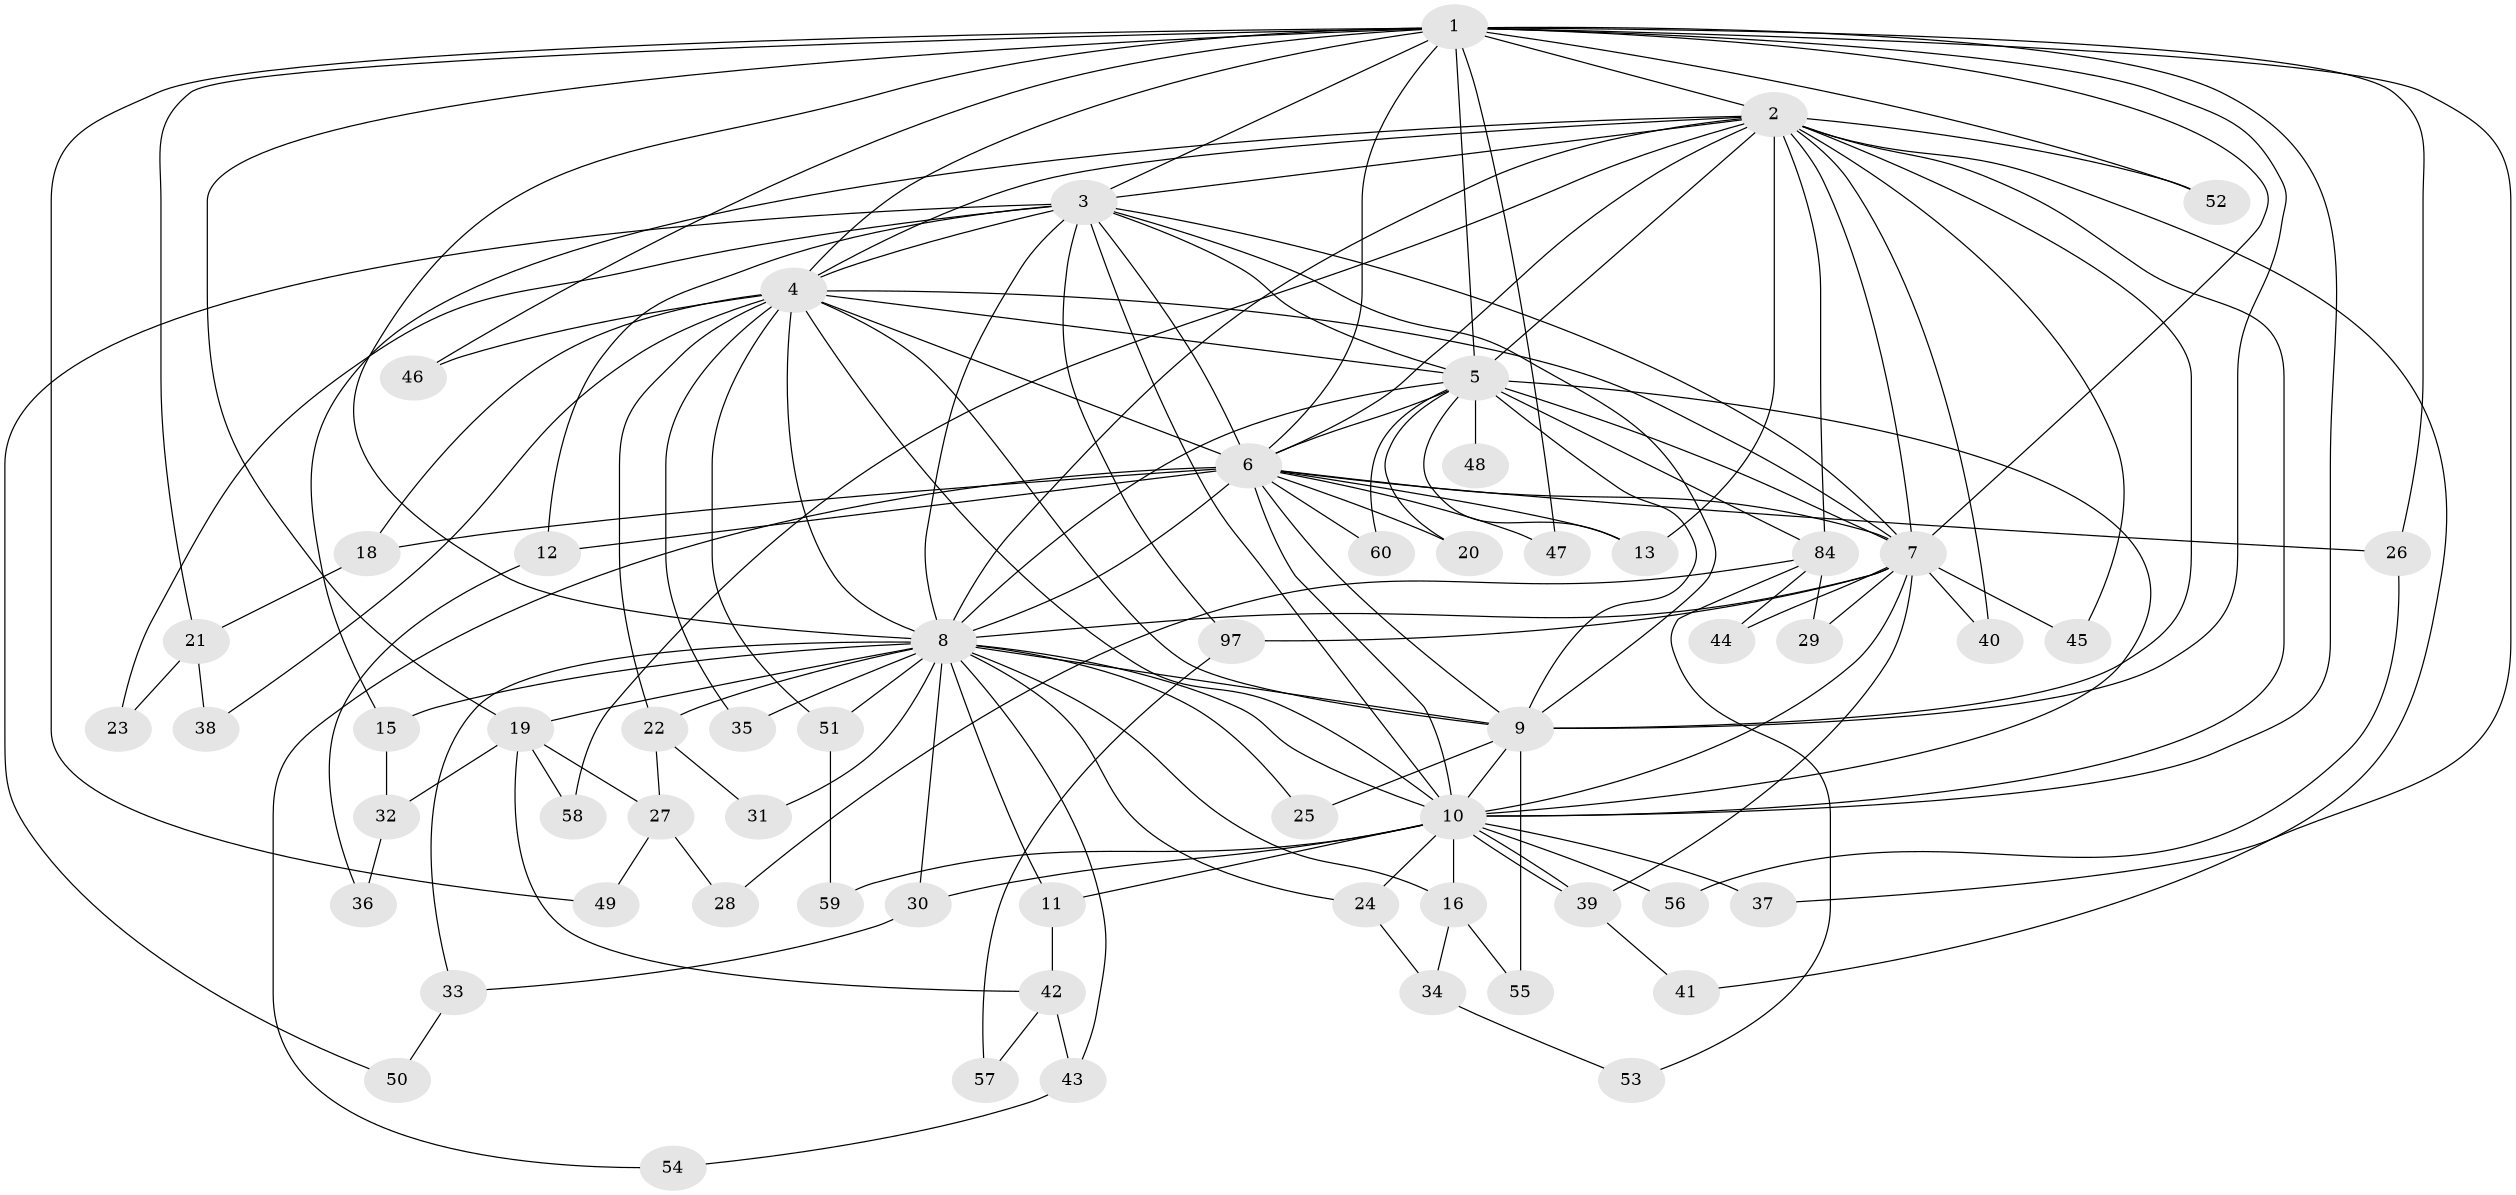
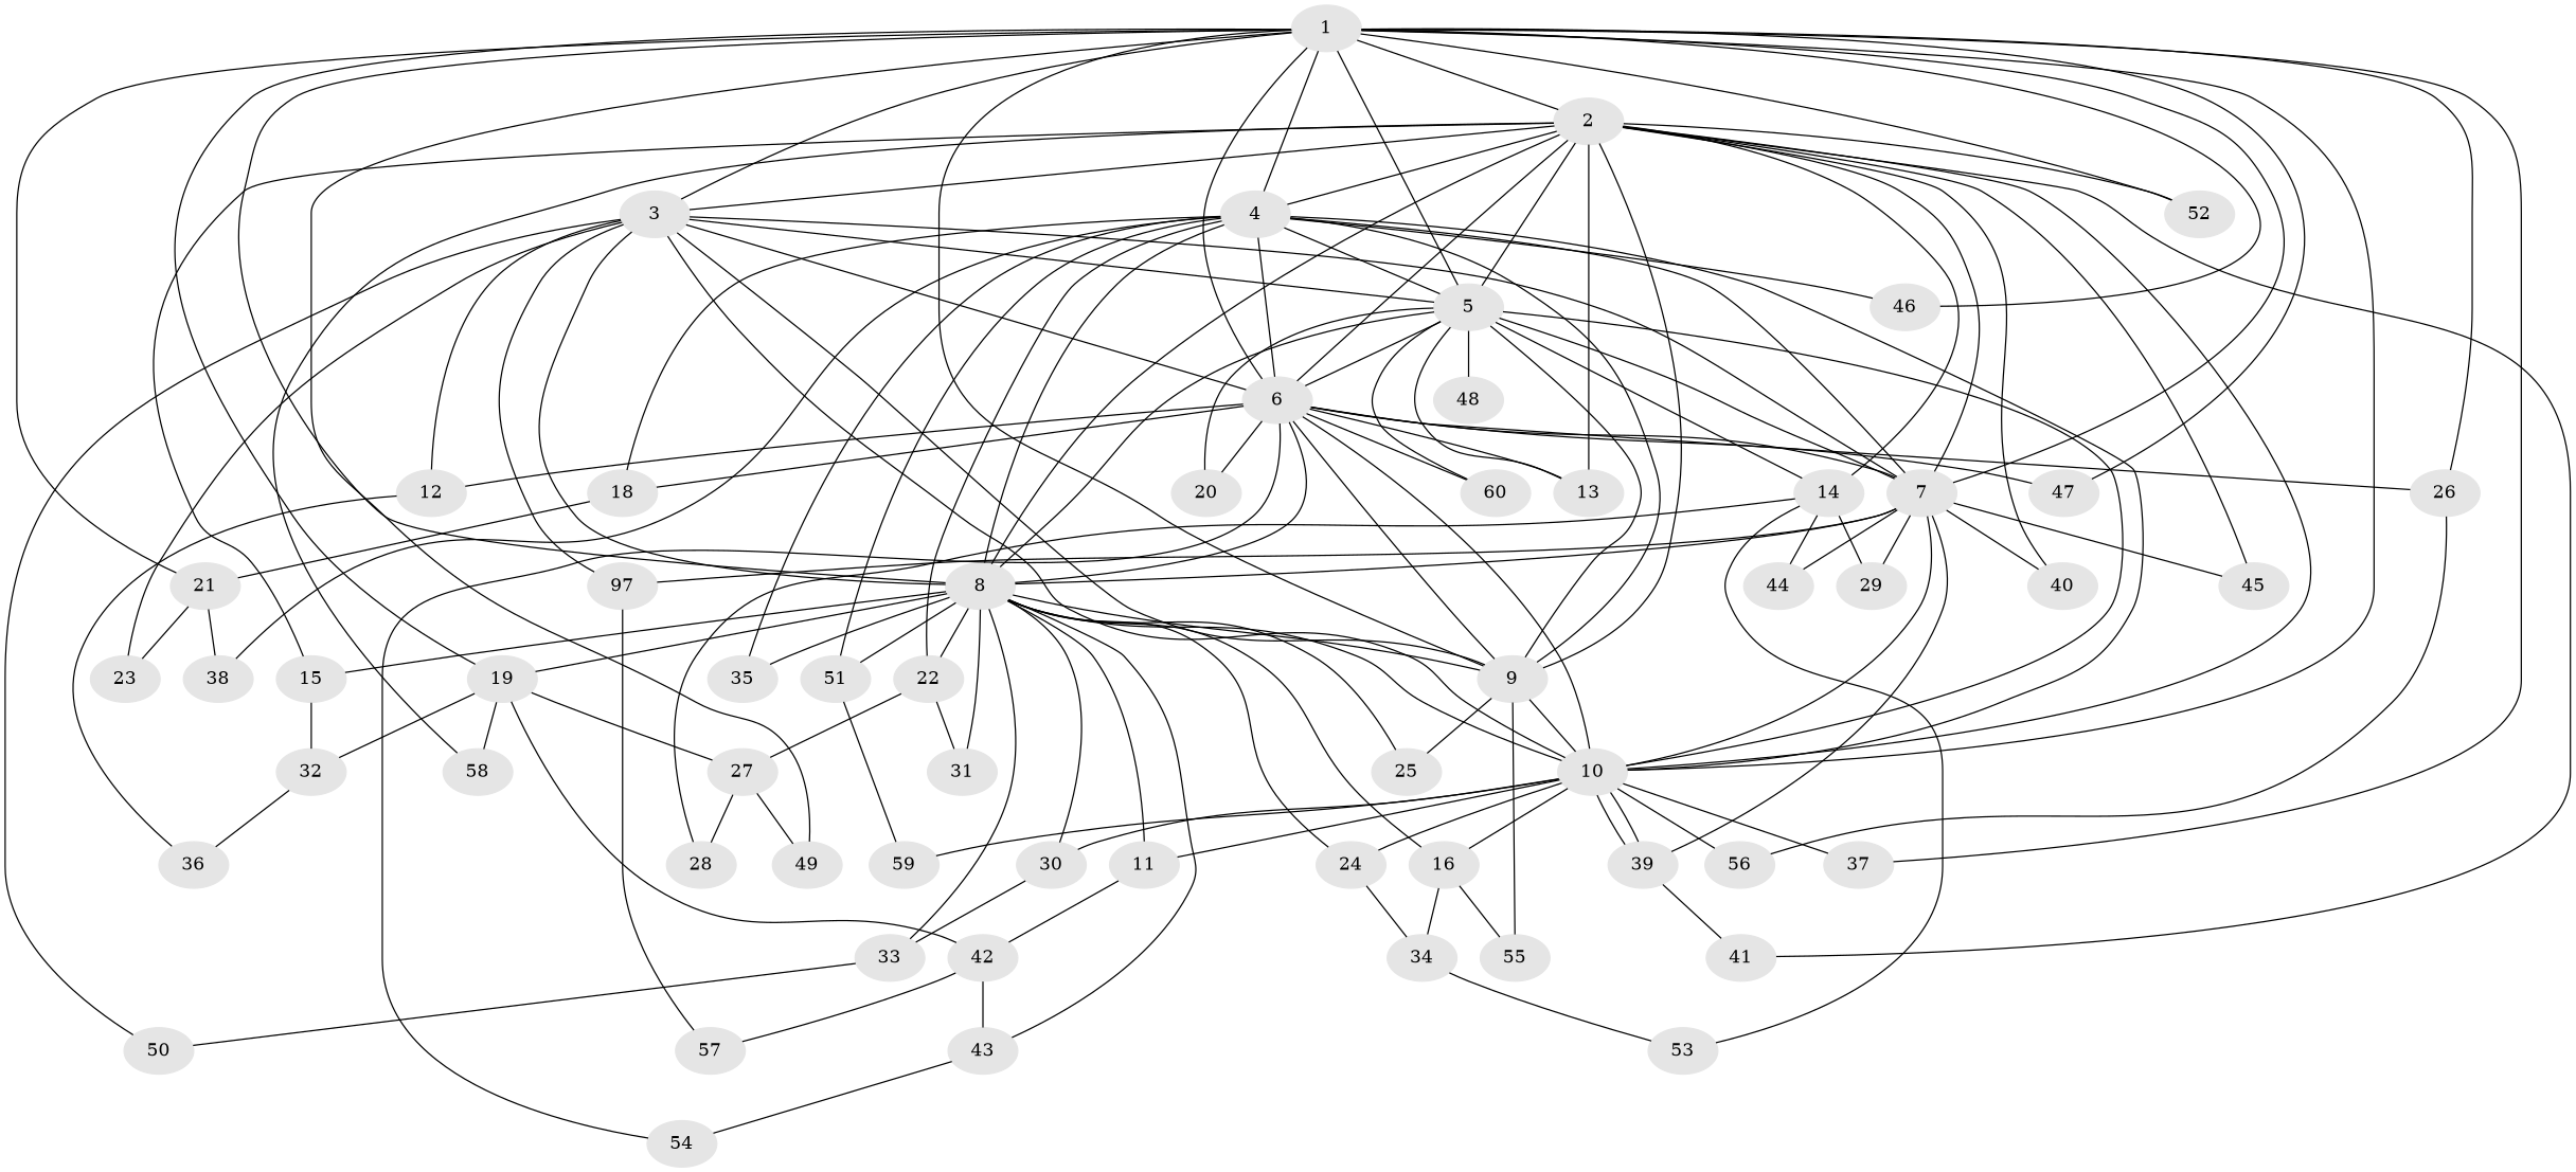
  graph {
    fontname="DejaVu Serif"
    node [color=gray90 fontname="DejaVu Serif" style=filled]
    edge [fontname="DejaVu Serif"]
    1
    2
    3
    4
    5
    6
    7
    8
    9
    10
    19
    21
    26
    37
    46
    47
    49
    52
-   14 [label=84]
+   14
    15
    40
    41
    45
    58
    13
    12
    n27 [label=97]
    23
    50
    18
    22
    35
    38
    51
    48
    20
    60
    54
    29
    44
    39
    11
    16
    24
    25
    30
    31
    33
    43
    55
    56
    59
    42
    32
    27
    28
    53
    36
    57
    34
    1 -- 2
    1 -- 3
    1 -- 4
    1 -- 5
    1 -- 6
    1 -- 7
    1 -- 8
    1 -- 9
    1 -- 10
    1 -- 19
    1 -- 21
    1 -- 26
    1 -- 37
    1 -- 46
    1 -- 47
    1 -- 49
    1 -- 52
    2 -- 3
    2 -- 4
    2 -- 5
    2 -- 6
    2 -- 7
    2 -- 8
    2 -- 9
    2 -- 10
    2 -- 52
    2 -- 14
    2 -- 15
    2 -- 40
    2 -- 41
    2 -- 45
    2 -- 58
    2 -- 13
-   3 -- 4
    3 -- 5
    3 -- 6
    3 -- 7
    3 -- 8
    3 -- 9
    3 -- 10
    3 -- 12
    3 -- n27
    3 -- 23
    3 -- 50
    4 -- 5
    4 -- 6
    4 -- 7
    4 -- 8
    4 -- 9
    4 -- 10
    4 -- 46
    4 -- 18
    4 -- 22
    4 -- 35
    4 -- 38
    4 -- 51
    5 -- 6
    5 -- 7
    5 -- 8
    5 -- 9
    5 -- 10
    5 -- 14
    5 -- 13
    5 -- 48
    5 -- 20
    5 -- 60
    6 -- 7
    6 -- 8
    6 -- 9
    6 -- 10
    6 -- 26
    6 -- 47
    6 -- 13
    6 -- 12
    6 -- 18
    6 -- 20
    6 -- 60
    6 -- 54
    7 -- 8
    7 -- 10
    7 -- 40
    7 -- 45
    7 -- n27
    7 -- 29
    7 -- 44
    7 -- 39
    8 -- 9
    8 -- 10
    8 -- 19
    8 -- 15
    8 -- 22
    8 -- 35
    8 -- 51
    8 -- 11
    8 -- 16
    8 -- 24
    8 -- 25
    8 -- 30
    8 -- 31
    8 -- 33
    8 -- 43
    9 -- 10
    9 -- 25
    9 -- 55
    10 -- 37
    10 -- 39
    10 -- 39
    10 -- 11
    10 -- 16
    10 -- 24
    10 -- 30
    10 -- 56
    10 -- 59
    19 -- 58
    19 -- 42
    19 -- 32
    19 -- 27
    21 -- 23
    21 -- 38
    26 -- 56
    14 -- 29
    14 -- 44
    14 -- 28
    14 -- 53
    15 -- 32
    12 -- 36
    n27 -- 57
    18 -- 21
    22 -- 31
    22 -- 27
    51 -- 59
    39 -- 41
    11 -- 42
    16 -- 55
    16 -- 34
    24 -- 34
    30 -- 33
    33 -- 50
    43 -- 54
    42 -- 43
    42 -- 57
    32 -- 36
    27 -- 49
    27 -- 28
    34 -- 53
  }
